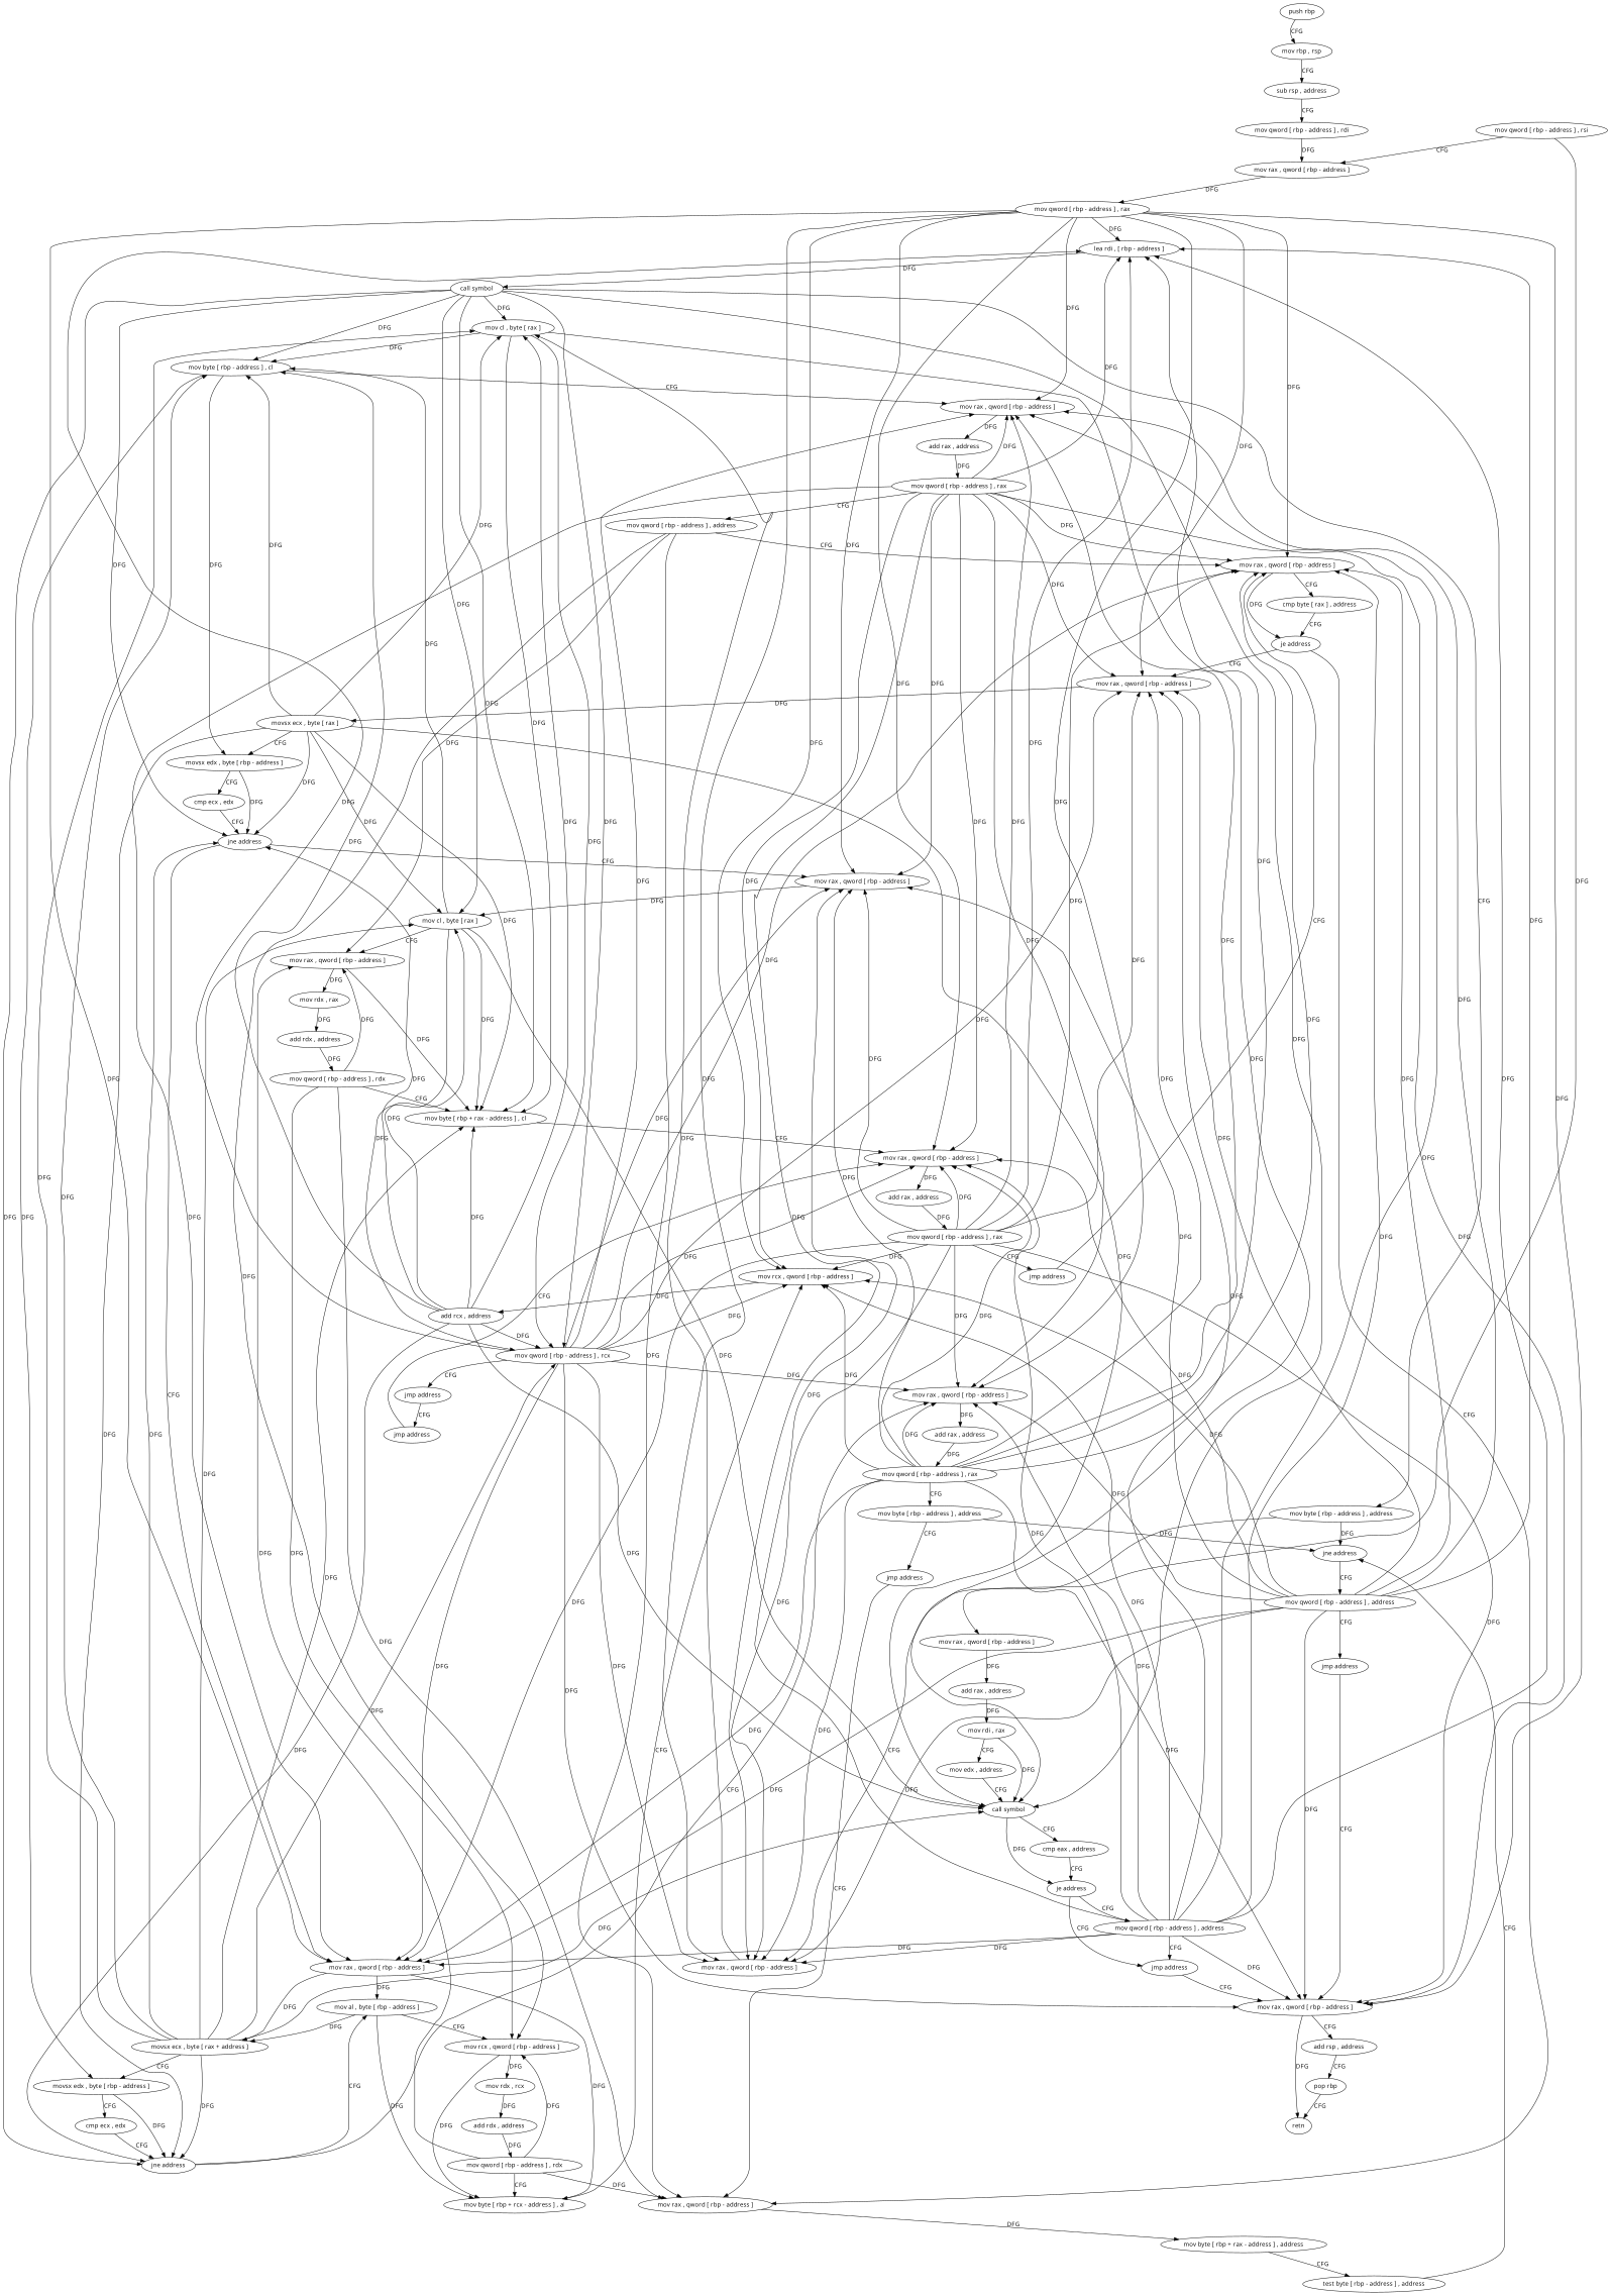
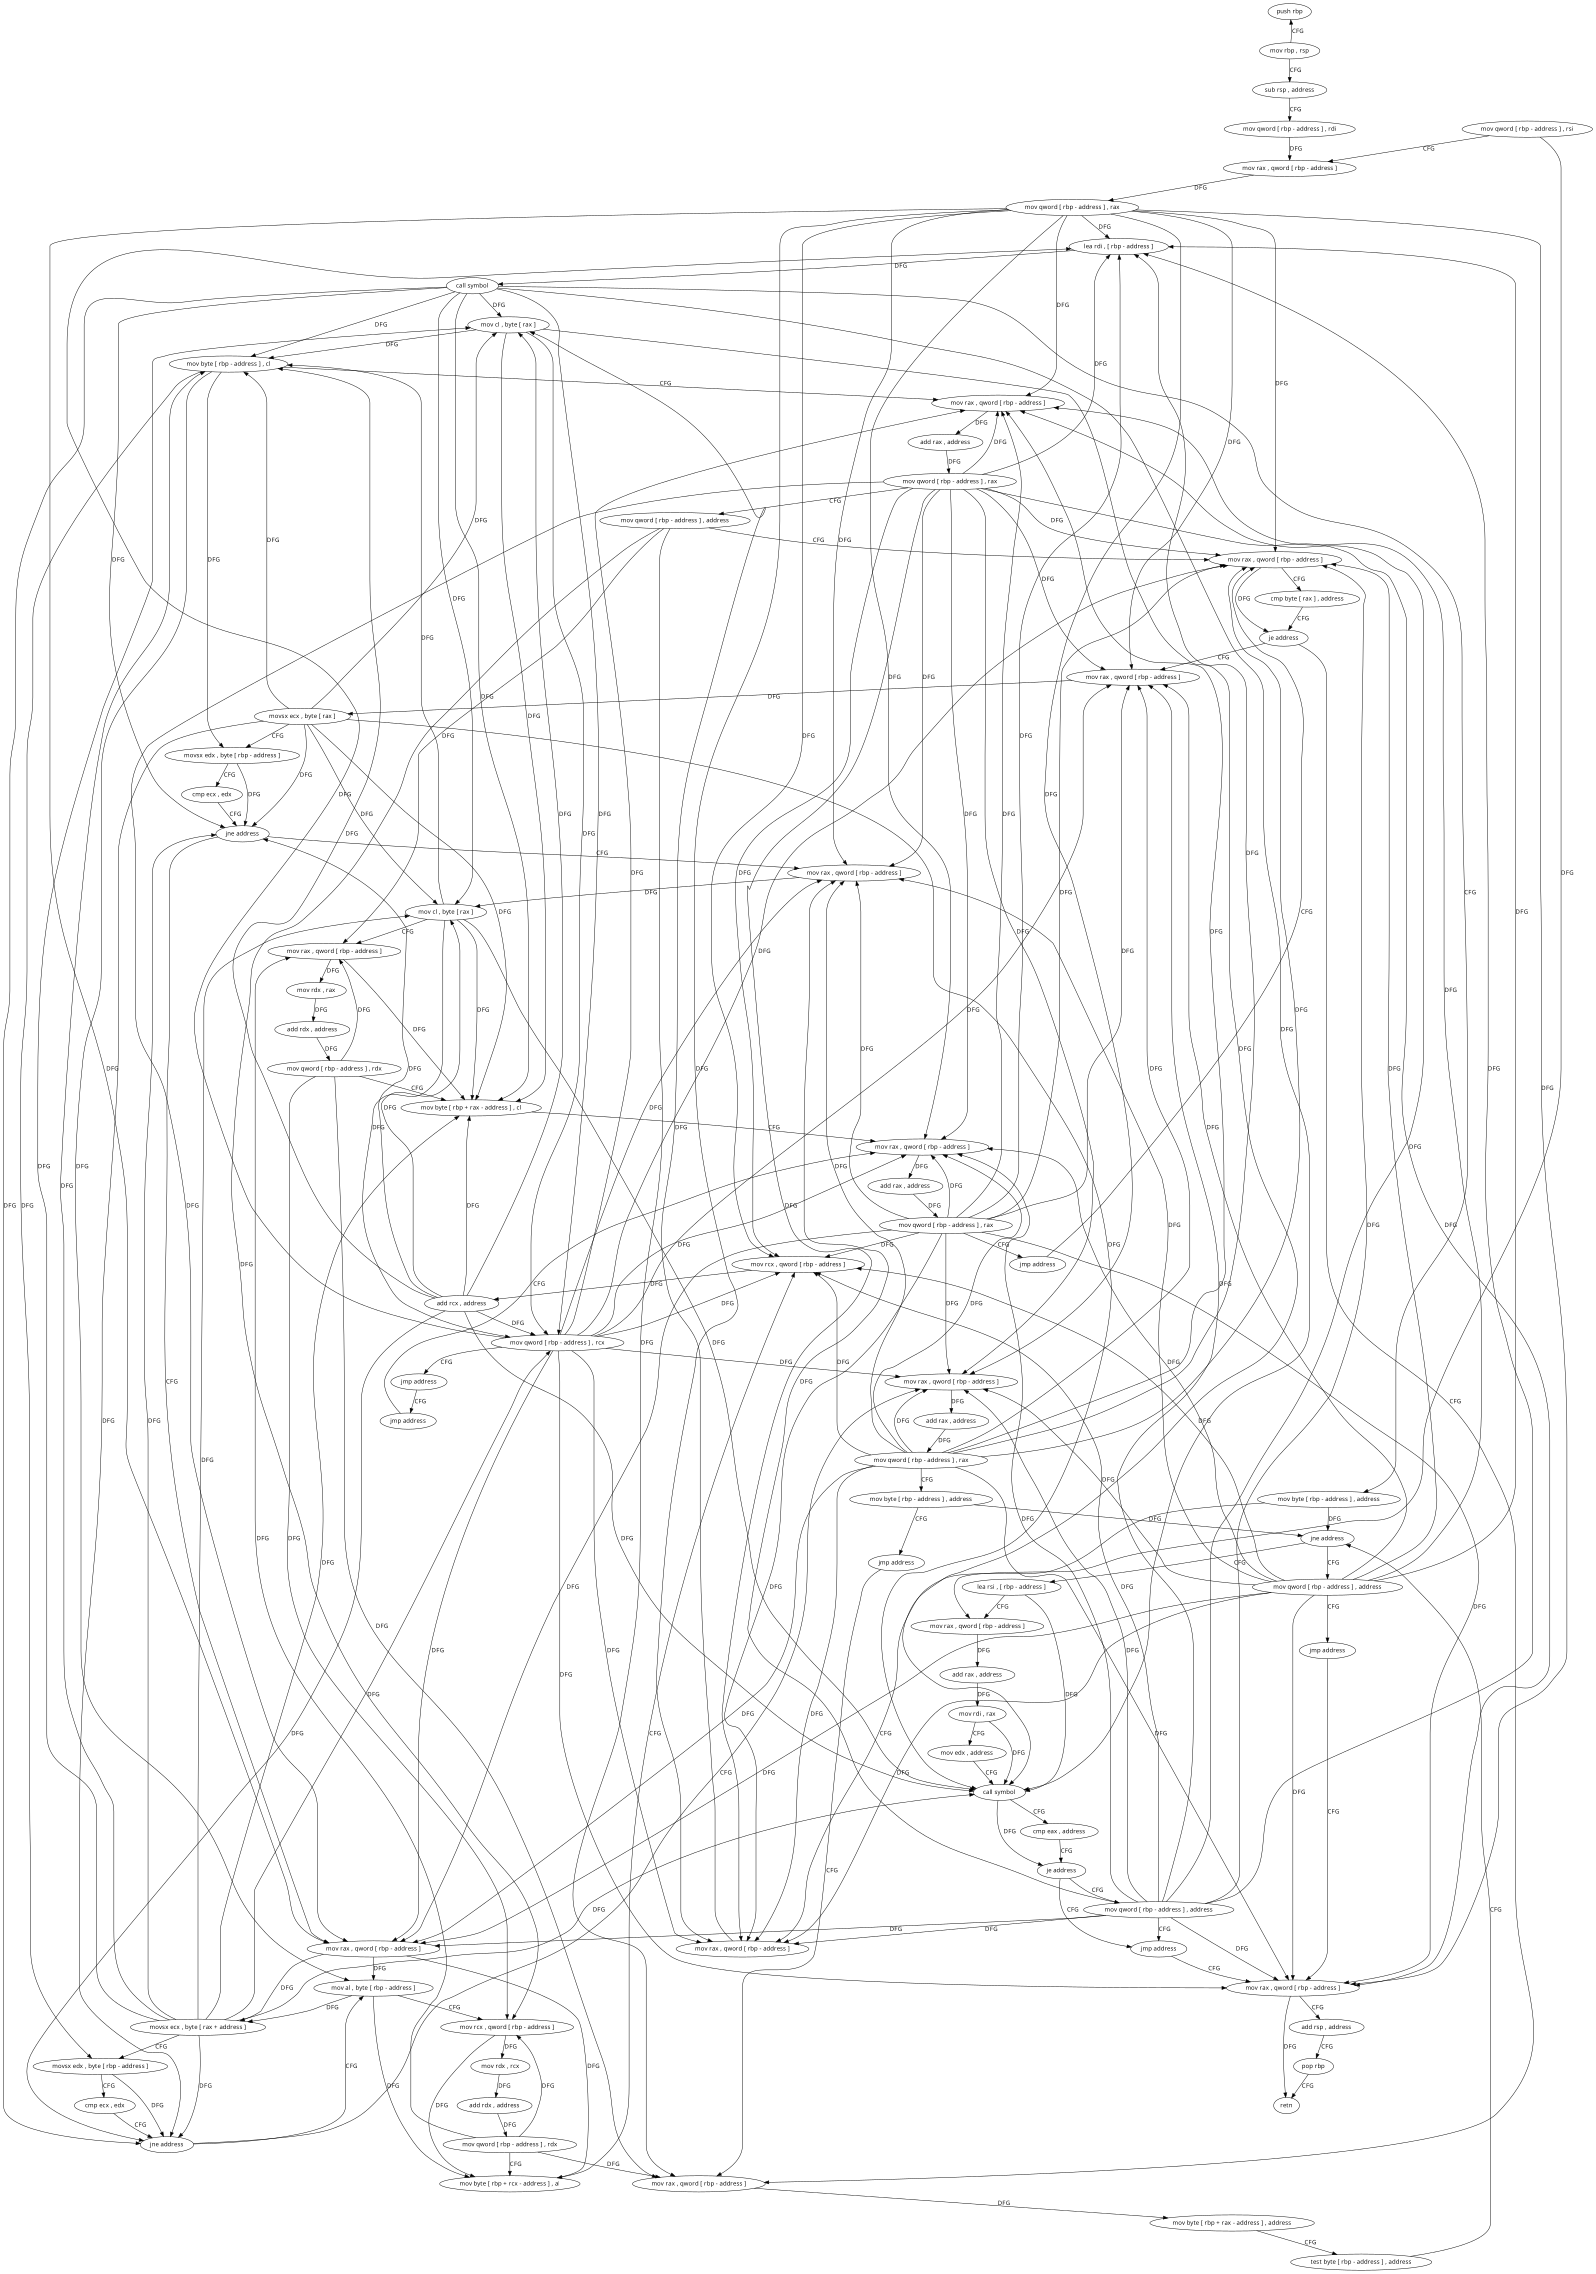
  digraph {
    fontname="Open Sans"
    node [fontname="Open Sans"]
    edge [fontname="Open Sans"]
    n1 [label="push rbp"]
    n2 [label="mov rbp , rsp"]
    n3 [label="sub rsp , address"]
    n4 [label="mov qword [ rbp - address ] , rdi"]
    n5 [label="mov rax , qword [ rbp - address ]"]
    n6 [label="mov qword [ rbp - address ] , rsi"]
    n7 [label="mov rax , qword [ rbp - address ]"]
    n8 [label="mov qword [ rbp - address ] , rax"]
    n9 [label="add rax , address"]
    n10 [label="lea rdi , [ rbp - address ]"]
    n11 [label="mov rax , qword [ rbp - address ]"]
    n12 [label="mov rax , qword [ rbp - address ]"]
    n13 [label="mov rax , qword [ rbp - address ]"]
    n14 [label="mov rax , qword [ rbp - address ]"]
    n15 [label="mov rax , qword [ rbp - address ]"]
    n16 [label="mov rax , qword [ rbp - address ]"]
    n17 [label="mov rax , qword [ rbp - address ]"]
    n18 [label="mov rax , qword [ rbp - address ]"]
    n19 [label="mov rax , qword [ rbp - address ]"]
    n20 [label="mov rcx , qword [ rbp - address ]"]
    n21 [label="call symbol"]
    n22 [label="mov cl , byte [ rax ]"]
    n23 [label="add rax , address"]
    n24 [label="cmp byte [ rax ] , address"]
    n25 [label="je address"]
    n26 [label="movsx ecx , byte [ rax ]"]
    n27 [label="mov cl , byte [ rax ]"]
    n28 [label="mov al , byte [ rbp - address ]"]
    n29 [label="movsx ecx , byte [ rax + address ]"]
    n30 [label="mov byte [ rbp + rcx - address ] , al"]
    n31 [label="add rsp , address"]
    n32 [label=retn]
    n33 [label="add rax , address"]
    n34 [label="add rax , address"]
    n35 [label="add rcx , address"]
    n36 [label="mov byte [ rbp - address ] , address"]
    n37 [label="mov byte [ rbp - address ] , cl"]
    n38 [label="jne address"]
    n39 [label="call symbol"]
    n40 [label="mov byte [ rbp + rax - address ] , cl"]
    n41 [label="jne address"]
    n42 [label="mov qword [ rbp - address ] , rcx"]
    n43 [label="jne address"]
    n44 [label="movsx edx , byte [ rbp - address ]"]
    n45 [label="movsx edx , byte [ rbp - address ]"]
    n46 [label="cmp eax , address"]
    n47 [label="je address"]
    n48 [label="mov rax , qword [ rbp - address ]"]
    n49 [label="jmp address"]
+   n50 [label="lea rsi , [ rbp - address ]"]
    n51 [label="mov qword [ rbp - address ] , address"]
    n52 [label="cmp ecx , edx"]
    n53 [label="cmp ecx , edx"]
    n54 [label="mov rcx , qword [ rbp - address ]"]
    n55 [label="mov qword [ rbp - address ] , rax"]
    n56 [label="mov qword [ rbp - address ] , address"]
    n57 [label="mov rax , qword [ rbp - address ]"]
    n58 [label="mov byte [ rbp + rax - address ] , address"]
    n59 [label="mov rdx , rax"]
    n60 [label="mov rdx , rcx"]
    n61 [label="test byte [ rbp - address ] , address"]
    n62 [label="jmp address"]
    n63 [label="mov rdi , rax"]
    n64 [label="mov edx , address"]
    n65 [label="jmp address"]
    n66 [label="mov qword [ rbp - address ] , address"]
    n67 [label="pop rbp"]
    n68 [label="add rdx , address"]
    n69 [label="mov qword [ rbp - address ] , rdx"]
    n70 [label="mov qword [ rbp - address ] , rax"]
    n71 [label="mov qword [ rbp - address ] , rax"]
    n72 [label="mov byte [ rbp - address ] , address"]
    n73 [label="jmp address"]
    n74 [label="add rdx , address"]
    n75 [label="mov qword [ rbp - address ] , rdx"]
    n76 [label="jmp address"]
    n77 [label="jmp address"]
-   n1 -> n2 [label=CFG]
+   n2 -> n1 [label=CFG]
    n2 -> n3 [label=CFG]
    n3 -> n4 [label=CFG]
    n4 -> n5 [label=DFG]
    n5 -> n8 [label=DFG]
    n6 -> n5 [label=CFG]
    n6 -> n7 [label=DFG]
    n7 -> n9 [label=DFG]
    n8 -> n10 [label=DFG]
    n8 -> n11 [label=DFG]
    n8 -> n12 [label=DFG]
    n8 -> n13 [label=DFG]
    n8 -> n14 [label=DFG]
    n8 -> n15 [label=DFG]
    n8 -> n16 [label=DFG]
    n8 -> n17 [label=DFG]
    n8 -> n18 [label=DFG]
    n8 -> n19 [label=DFG]
    n8 -> n20 [label=DFG]
    n9 -> n63 [label=DFG]
    n10 -> n21 [label=DFG]
    n11 -> n22 [label=DFG]
    n12 -> n23 [label=DFG]
    n13 -> n24 [label=CFG]
    n13 -> n25 [label=DFG]
    n14 -> n26 [label=DFG]
    n15 -> n27 [label=DFG]
    n16 -> n28 [label=DFG]
    n16 -> n29 [label=DFG]
    n16 -> n30 [label=DFG]
    n17 -> n31 [label=CFG]
    n17 -> n32 [label=DFG]
    n18 -> n33 [label=DFG]
    n19 -> n34 [label=DFG]
    n20 -> n35 [label=DFG]
    n21 -> n22 [label=DFG]
    n21 -> n27 [label=DFG]
    n21 -> n36 [label=CFG]
    n21 -> n37 [label=DFG]
    n21 -> n38 [label=DFG]
    n21 -> n39 [label=DFG]
    n21 -> n40 [label=DFG]
    n21 -> n41 [label=DFG]
    n21 -> n42 [label=DFG]
    n22 -> n37 [label=DFG]
    n22 -> n39 [label=DFG]
    n22 -> n40 [label=DFG]
    n22 -> n42 [label=DFG]
    n23 -> n55 [label=DFG]
    n24 -> n25 [label=CFG]
    n25 -> n14 [label=CFG]
    n25 -> n57 [label=CFG]
    n26 -> n22 [label=DFG]
    n26 -> n27 [label=DFG]
    n26 -> n37 [label=DFG]
    n26 -> n38 [label=DFG]
    n26 -> n39 [label=DFG]
    n26 -> n40 [label=DFG]
    n26 -> n41 [label=DFG]
    n26 -> n44 [label=CFG]
    n27 -> n37 [label=DFG]
    n27 -> n39 [label=DFG]
    n27 -> n40 [label=DFG]
    n27 -> n42 [label=DFG]
    n27 -> n48 [label=CFG]
    n28 -> n29 [label=DFG]
    n28 -> n30 [label=DFG]
    n28 -> n54 [label=CFG]
    n29 -> n22 [label=DFG]
    n29 -> n27 [label=DFG]
    n29 -> n37 [label=DFG]
    n29 -> n38 [label=DFG]
    n29 -> n39 [label=DFG]
    n29 -> n40 [label=DFG]
    n29 -> n41 [label=DFG]
    n29 -> n42 [label=DFG]
    n29 -> n45 [label=CFG]
    n30 -> n20 [label=CFG]
    n31 -> n67 [label=CFG]
    n33 -> n70 [label=DFG]
    n34 -> n71 [label=DFG]
    n35 -> n22 [label=DFG]
    n35 -> n27 [label=DFG]
    n35 -> n37 [label=DFG]
    n35 -> n38 [label=DFG]
    n35 -> n39 [label=DFG]
    n35 -> n40 [label=DFG]
    n35 -> n41 [label=DFG]
    n35 -> n42 [label=DFG]
    n36 -> n11 [label=CFG]
    n36 -> n43 [label=DFG]
    n37 -> n12 [label=CFG]
+   n37 -> n28 [label=DFG]
    n37 -> n44 [label=DFG]
    n37 -> n45 [label=DFG]
    n38 -> n15 [label=CFG]
    n38 -> n16 [label=CFG]
    n39 -> n46 [label=CFG]
    n39 -> n47 [label=DFG]
    n40 -> n18 [label=CFG]
    n41 -> n19 [label=CFG]
    n41 -> n28 [label=CFG]
    n42 -> n10 [label=DFG]
    n42 -> n11 [label=DFG]
    n42 -> n12 [label=DFG]
    n42 -> n13 [label=DFG]
    n42 -> n14 [label=DFG]
    n42 -> n15 [label=DFG]
    n42 -> n16 [label=DFG]
    n42 -> n17 [label=DFG]
    n42 -> n18 [label=DFG]
    n42 -> n19 [label=DFG]
    n42 -> n20 [label=DFG]
    n42 -> n49 [label=CFG]
+   n43 -> n50 [label=CFG]
    n43 -> n51 [label=CFG]
    n44 -> n38 [label=DFG]
    n44 -> n52 [label=CFG]
    n45 -> n41 [label=DFG]
    n45 -> n53 [label=CFG]
    n46 -> n47 [label=CFG]
    n47 -> n65 [label=CFG]
    n47 -> n66 [label=CFG]
    n48 -> n40 [label=DFG]
    n48 -> n59 [label=DFG]
    n49 -> n76 [label=CFG]
+   n50 -> n7 [label=CFG]
+   n50 -> n39 [label=DFG]
    n51 -> n10 [label=DFG]
    n51 -> n11 [label=DFG]
    n51 -> n12 [label=DFG]
    n51 -> n13 [label=DFG]
    n51 -> n14 [label=DFG]
    n51 -> n15 [label=DFG]
    n51 -> n16 [label=DFG]
    n51 -> n17 [label=DFG]
    n51 -> n18 [label=DFG]
    n51 -> n19 [label=DFG]
    n51 -> n20 [label=DFG]
    n51 -> n62 [label=CFG]
    n52 -> n38 [label=CFG]
    n53 -> n41 [label=CFG]
    n54 -> n30 [label=DFG]
    n54 -> n60 [label=DFG]
    n55 -> n10 [label=DFG]
    n55 -> n11 [label=DFG]
    n55 -> n12 [label=DFG]
    n55 -> n13 [label=DFG]
    n55 -> n14 [label=DFG]
    n55 -> n15 [label=DFG]
    n55 -> n16 [label=DFG]
    n55 -> n17 [label=DFG]
    n55 -> n18 [label=DFG]
    n55 -> n19 [label=DFG]
    n55 -> n20 [label=DFG]
    n55 -> n56 [label=CFG]
    n56 -> n13 [label=CFG]
    n56 -> n48 [label=DFG]
    n56 -> n54 [label=DFG]
    n56 -> n57 [label=DFG]
    n57 -> n58 [label=DFG]
    n58 -> n61 [label=CFG]
    n59 -> n68 [label=DFG]
    n60 -> n74 [label=DFG]
    n61 -> n43 [label=CFG]
    n62 -> n17 [label=CFG]
    n63 -> n39 [label=DFG]
    n63 -> n64 [label=CFG]
    n64 -> n39 [label=CFG]
    n65 -> n17 [label=CFG]
    n66 -> n10 [label=DFG]
    n66 -> n11 [label=DFG]
    n66 -> n12 [label=DFG]
    n66 -> n13 [label=DFG]
    n66 -> n14 [label=DFG]
    n66 -> n15 [label=DFG]
    n66 -> n16 [label=DFG]
    n66 -> n17 [label=DFG]
    n66 -> n18 [label=DFG]
    n66 -> n19 [label=DFG]
    n66 -> n20 [label=DFG]
    n66 -> n65 [label=CFG]
    n67 -> n32 [label=CFG]
    n68 -> n69 [label=DFG]
    n69 -> n40 [label=CFG]
    n69 -> n48 [label=DFG]
    n69 -> n54 [label=DFG]
    n69 -> n57 [label=DFG]
    n70 -> n10 [label=DFG]
    n70 -> n11 [label=DFG]
    n70 -> n12 [label=DFG]
    n70 -> n13 [label=DFG]
    n70 -> n14 [label=DFG]
    n70 -> n15 [label=DFG]
    n70 -> n16 [label=DFG]
    n70 -> n17 [label=DFG]
    n70 -> n18 [label=DFG]
    n70 -> n19 [label=DFG]
    n70 -> n20 [label=DFG]
    n70 -> n77 [label=CFG]
    n71 -> n10 [label=DFG]
    n71 -> n11 [label=DFG]
    n71 -> n12 [label=DFG]
    n71 -> n13 [label=DFG]
    n71 -> n14 [label=DFG]
    n71 -> n15 [label=DFG]
    n71 -> n16 [label=DFG]
    n71 -> n17 [label=DFG]
    n71 -> n18 [label=DFG]
    n71 -> n19 [label=DFG]
    n71 -> n20 [label=DFG]
    n71 -> n72 [label=CFG]
    n72 -> n43 [label=DFG]
    n72 -> n73 [label=CFG]
    n73 -> n57 [label=CFG]
    n74 -> n75 [label=DFG]
    n75 -> n30 [label=CFG]
    n75 -> n48 [label=DFG]
    n75 -> n54 [label=DFG]
    n75 -> n57 [label=DFG]
    n76 -> n18 [label=CFG]
    n77 -> n13 [label=CFG]
  }
